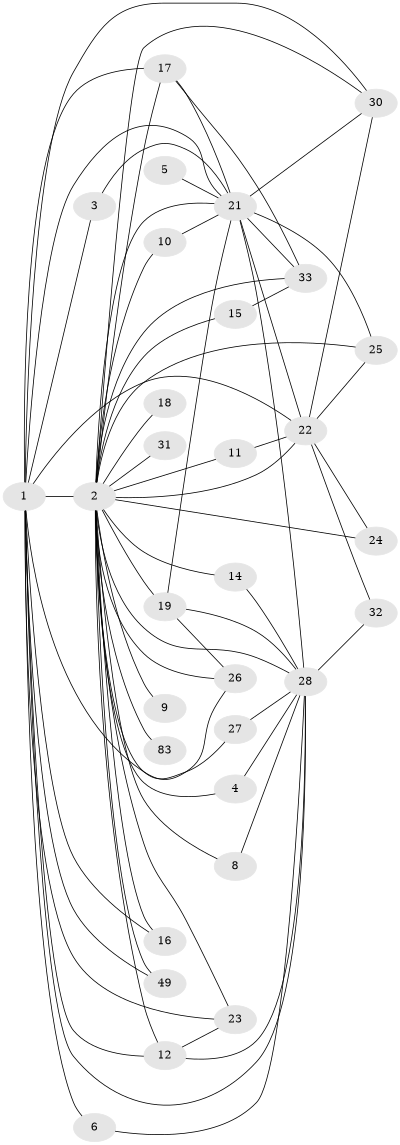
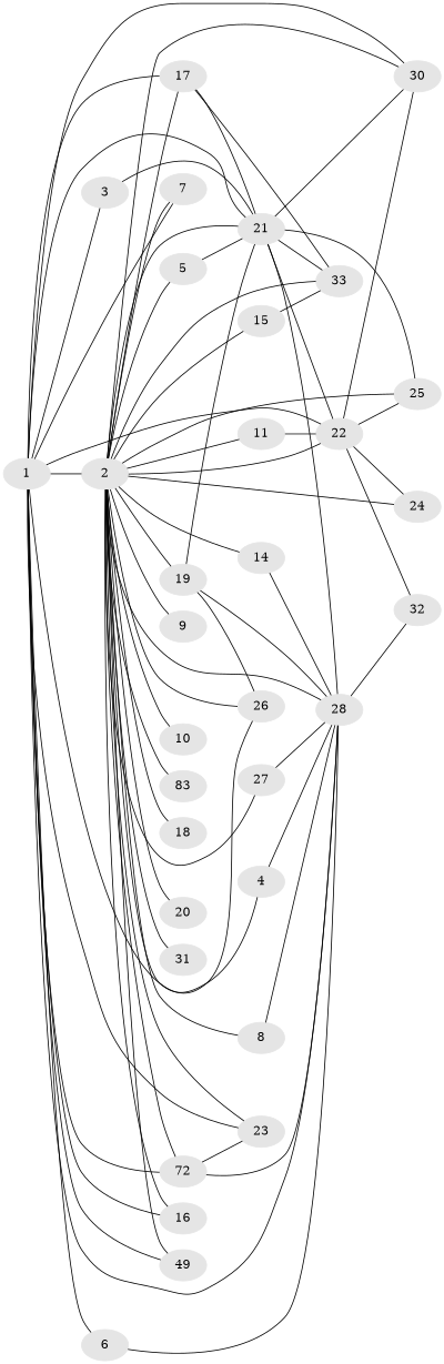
  graph {
    rankdir=LR
    node [color=gray90 style=filled]
    edge [weight=1.0]
    1
    2
    3
    6
-   12
+   7
+   12 [label=72]
    16
    17
    21
    22
    26
    28
    n13 [label=49]
    30
    23
    27
    4
    5
    8
    9
    10
    11
    n23 [label=83]
    14
    15
    18
    19
+   20
    24
    25
    31
    33
    32
    1 -- 2 [weight=12.0]
    1 -- 3
    1 -- 6
+   1 -- 7
    1 -- 12
    1 -- 16
    1 -- 17
    1 -- 21 [weight=7.0]
    1 -- 22 [weight=3.0]
    1 -- 26
    1 -- 28
    1 -- n13
    1 -- 30
    1 -- 23
+   2 -- 7
    2 -- 12 [weight=2.0]
    2 -- 16
    2 -- 17
    2 -- 21 [weight=8.0]
    2 -- 22 [weight=5.0]
    2 -- 26 [weight=2.0]
    2 -- 28 [weight=2.0]
    2 -- n13
    2 -- 30
    2 -- 23
    2 -- 27
    2 -- 4
+   2 -- 5
    2 -- 8
    2 -- 9 [weight=2.0]
    2 -- 10
    2 -- 11
    2 -- n23 [weight=3.0]
    2 -- 14
    2 -- 15
    2 -- 18 [weight=2.0]
    2 -- 19
+   2 -- 20 [weight=2.0]
    2 -- 24 [weight=2.0]
    2 -- 25
    2 -- 31 [weight=2.0]
    2 -- 33 [weight=2.0]
    3 -- 21
    6 -- 28
    12 -- 28
    12 -- 23
    17 -- 21
    17 -- 33
    21 -- 22 [weight=3.0]
    21 -- 28
    21 -- 30
    21 -- 25
    21 -- 33
    22 -- 30
    22 -- 24
    22 -- 25
    22 -- 32
    28 -- 32
    27 -- 28
    4 -- 28
    5 -- 21
    8 -- 28
-   10 -- 21
    11 -- 22
    14 -- 28
    15 -- 33
    19 -- 21 [weight=2.0]
    19 -- 26
    19 -- 28
  }
